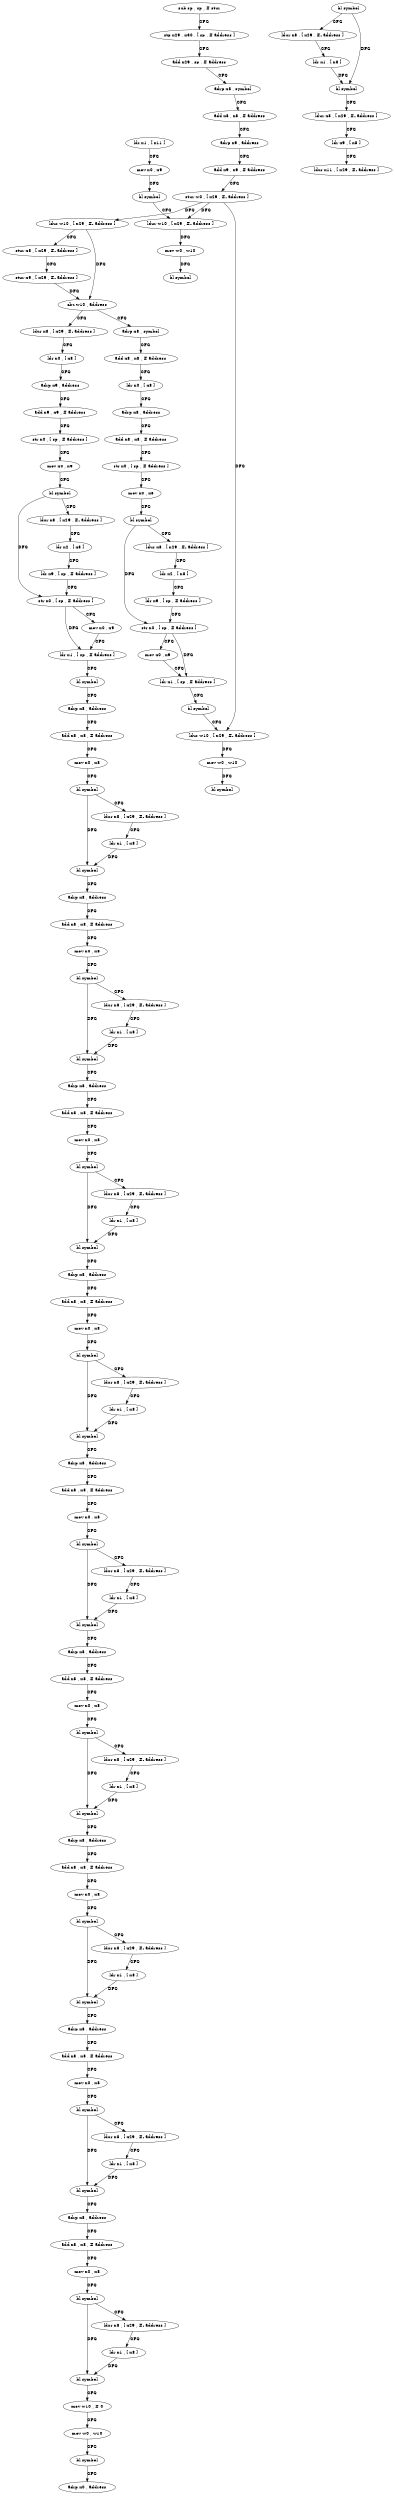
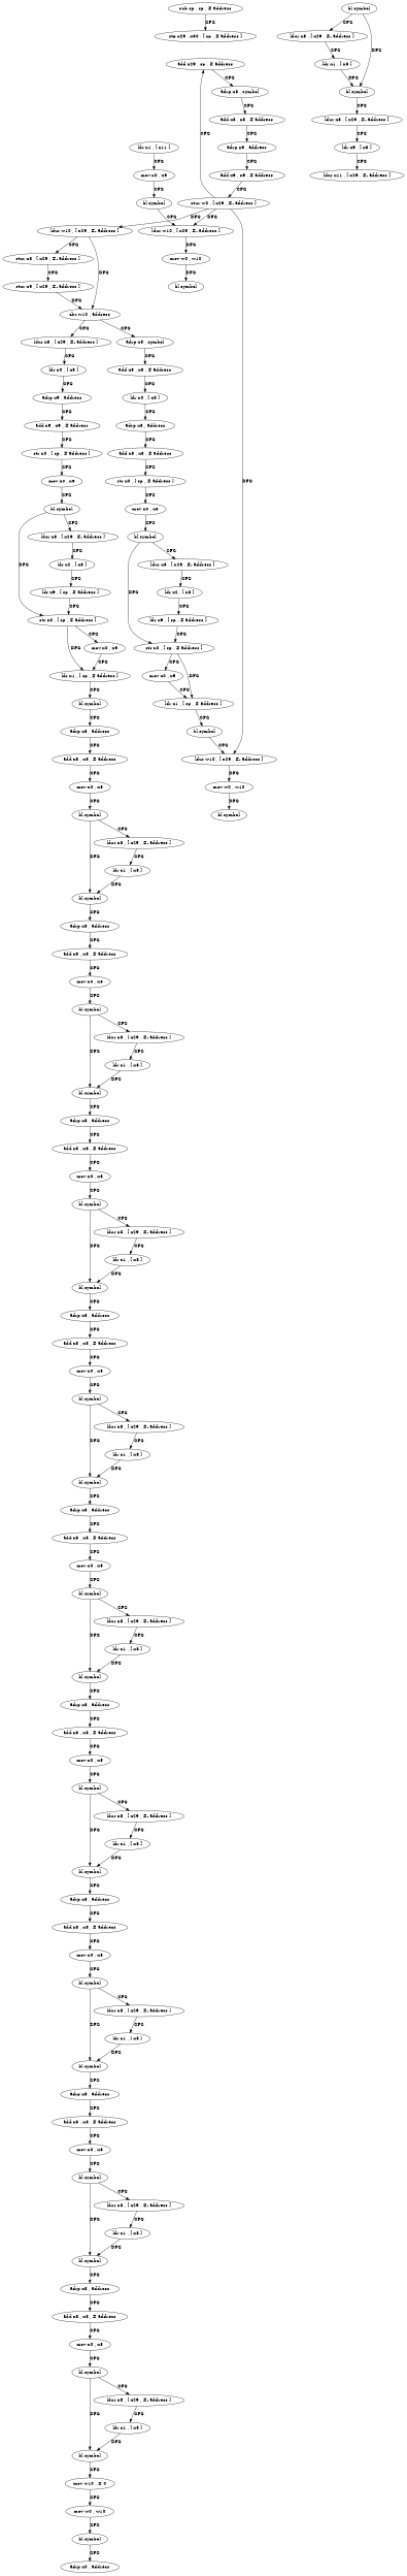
  digraph {
-   n1 [label="sub sp , sp , # stur"]
+   n1 [label="sub sp , sp , # address"]
    n2 [label="stp x29 , x30 , [ sp , # address ]"]
    n3 [label="add x29 , sp , # address"]
    n4 [label="adrp x8 , symbol"]
    n5 [label="add x8 , x8 , # address"]
    n6 [label="adrp x9 , address"]
    n7 [label="add x9 , x9 , # address"]
    n8 [label="stur w0 , [ x29 , #- address ]"]
    n9 [label="ldur w10 , [ x29 , #- address ]"]
    n10 [label="ldur w10 , [ x29 , #- address ]"]
    n11 [label="ldur w10 , [ x29 , #- address ]"]
    n12 [label="stur x8 , [ x29 , #- address ]"]
    n13 [label="cbz w10 , address"]
    n14 [label="mov w0 , w10"]
    n15 [label="mov w0 , w10"]
    n16 [label="stur x9 , [ x29 , #- address ]"]
    n17 [label="ldur x8 , [ x29 , #- address ]"]
    n18 [label="adrp x8 , symbol"]
    n19 [label="ldr x0 , [ x8 ]"]
    n20 [label="add x8 , x8 , # address"]
    n21 [label="adrp x9 , address"]
    n22 [label="ldr x0 , [ x8 ]"]
    n23 [label="add x9 , x9 , # address"]
    n24 [label="str x0 , [ sp , # address ]"]
    n25 [label="mov x0 , x9"]
    n26 [label="bl symbol"]
    n27 [label="ldur x8 , [ x29 , #- address ]"]
    n28 [label="str x0 , [ sp , # address ]"]
    n29 [label="ldr x2 , [ x8 ]"]
    n30 [label="mov x0 , x9"]
    n31 [label="ldr x1 , [ sp , # address ]"]
    n32 [label="ldr x9 , [ sp , # address ]"]
    n33 [label="bl symbol"]
    n34 [label="adrp x8 , address"]
    n35 [label="add x8 , x8 , # address"]
    n36 [label="mov x0 , x8"]
    n37 [label="bl symbol"]
    n38 [label="ldur x8 , [ x29 , #- address ]"]
    n39 [label="bl symbol"]
    n40 [label="ldr x1 , [ x8 ]"]
    n41 [label="adrp x8 , address"]
    n42 [label="add x8 , x8 , # address"]
    n43 [label="mov x0 , x8"]
    n44 [label="bl symbol"]
    n45 [label="ldur x8 , [ x29 , #- address ]"]
    n46 [label="bl symbol"]
    n47 [label="ldr x1 , [ x8 ]"]
    n48 [label="adrp x8 , address"]
    n49 [label="add x8 , x8 , # address"]
    n50 [label="mov x0 , x8"]
    n51 [label="bl symbol"]
    n52 [label="ldur x8 , [ x29 , #- address ]"]
    n53 [label="bl symbol"]
    n54 [label="ldr x1 , [ x8 ]"]
    n55 [label="adrp x8 , address"]
    n56 [label="add x8 , x8 , # address"]
    n57 [label="mov x0 , x8"]
    n58 [label="bl symbol"]
    n59 [label="ldur x8 , [ x29 , #- address ]"]
    n60 [label="bl symbol"]
    n61 [label="ldr x1 , [ x8 ]"]
    n62 [label="adrp x8 , address"]
    n63 [label="add x8 , x8 , # address"]
    n64 [label="mov x0 , x8"]
    n65 [label="bl symbol"]
    n66 [label="ldur x8 , [ x29 , #- address ]"]
    n67 [label="bl symbol"]
    n68 [label="ldr x1 , [ x8 ]"]
    n69 [label="adrp x8 , address"]
    n70 [label="add x8 , x8 , # address"]
    n71 [label="mov x0 , x8"]
    n72 [label="bl symbol"]
    n73 [label="ldur x8 , [ x29 , #- address ]"]
    n74 [label="bl symbol"]
    n75 [label="ldr x1 , [ x8 ]"]
    n76 [label="adrp x8 , address"]
    n77 [label="add x8 , x8 , # address"]
    n78 [label="mov x0 , x8"]
    n79 [label="bl symbol"]
    n80 [label="ldur x8 , [ x29 , #- address ]"]
    n81 [label="bl symbol"]
    n82 [label="ldr x1 , [ x8 ]"]
    n83 [label="adrp x8 , address"]
    n84 [label="add x8 , x8 , # address"]
    n85 [label="mov x0 , x8"]
    n86 [label="bl symbol"]
    n87 [label="ldur x8 , [ x29 , #- address ]"]
    n88 [label="bl symbol"]
    n89 [label="ldr x1 , [ x8 ]"]
    n90 [label="adrp x8 , address"]
    n91 [label="add x8 , x8 , # address"]
    n92 [label="mov x0 , x8"]
    n93 [label="bl symbol"]
    n94 [label="ldur x8 , [ x29 , #- address ]"]
    n95 [label="bl symbol"]
    n96 [label="ldr x1 , [ x8 ]"]
    n97 [label="mov w10 , # 0"]
    n98 [label="mov w0 , w10"]
    n99 [label="bl symbol"]
    n100 [label="adrp x0 , address"]
    n101 [label="bl symbol"]
    n102 [label="ldur x8 , [ x29 , #- address ]"]
    n103 [label="bl symbol"]
    n104 [label="ldr x1 , [ x8 ]"]
    n105 [label="ldur x8 , [ x29 , #- address ]"]
    n106 [label="ldr x9 , [ x8 ]"]
    n107 [label="ldur x11 , [ x29 , #- address ]"]
    n108 [label="ldr x1 , [ x11 ]"]
    n109 [label="mov x0 , x9"]
    n110 [label="bl symbol"]
    n111 [label="bl symbol"]
    n112 [label="adrp x8 , address"]
    n113 [label="add x8 , x8 , # address"]
    n114 [label="str x0 , [ sp , # address ]"]
    n115 [label="mov x0 , x8"]
    n116 [label="bl symbol"]
    n117 [label="ldur x8 , [ x29 , #- address ]"]
    n118 [label="str x0 , [ sp , # address ]"]
    n119 [label="ldr x2 , [ x8 ]"]
    n120 [label="mov x0 , x9"]
    n121 [label="ldr x1 , [ sp , # address ]"]
    n122 [label="ldr x9 , [ sp , # address ]"]
    n123 [label="bl symbol"]
    n124 [label="bl symbol"]
    n1 -> n2 [label=CFG]
-   n2 -> n3 [label=CFG]
+   n8 -> n3 [label=CFG]
    n3 -> n4 [label=CFG]
    n4 -> n5 [label=CFG]
    n5 -> n6 [label=CFG]
    n6 -> n7 [label=CFG]
    n7 -> n8 [label=CFG]
    n8 -> n9 [label=DFG]
    n8 -> n10 [label=DFG]
    n8 -> n11 [label=DFG]
    n9 -> n12 [label=CFG]
    n9 -> n13 [label=DFG]
    n10 -> n14 [label=DFG]
    n11 -> n15 [label=DFG]
    n12 -> n16 [label=CFG]
    n13 -> n17 [label=CFG]
    n13 -> n18 [label=CFG]
    n14 -> n111 [label=DFG]
    n15 -> n124 [label=DFG]
    n16 -> n13 [label=DFG]
    n17 -> n19 [label=CFG]
    n18 -> n20 [label=CFG]
    n19 -> n21 [label=CFG]
    n20 -> n22 [label=CFG]
    n21 -> n23 [label=CFG]
    n22 -> n112 [label=CFG]
    n23 -> n24 [label=CFG]
    n24 -> n25 [label=CFG]
    n25 -> n26 [label=CFG]
    n26 -> n27 [label=CFG]
    n26 -> n28 [label=DFG]
    n27 -> n29 [label=CFG]
    n28 -> n30 [label=CFG]
    n28 -> n31 [label=DFG]
    n29 -> n32 [label=CFG]
    n30 -> n31 [label=CFG]
    n31 -> n33 [label=CFG]
    n32 -> n28 [label=CFG]
    n33 -> n34 [label=CFG]
    n34 -> n35 [label=CFG]
    n35 -> n36 [label=CFG]
    n36 -> n37 [label=CFG]
    n37 -> n38 [label=CFG]
    n37 -> n39 [label=DFG]
    n38 -> n40 [label=CFG]
    n39 -> n41 [label=CFG]
    n40 -> n39 [label=DFG]
    n41 -> n42 [label=CFG]
    n42 -> n43 [label=CFG]
    n43 -> n44 [label=CFG]
    n44 -> n45 [label=CFG]
    n44 -> n46 [label=DFG]
    n45 -> n47 [label=CFG]
    n46 -> n48 [label=CFG]
    n47 -> n46 [label=DFG]
    n48 -> n49 [label=CFG]
    n49 -> n50 [label=CFG]
    n50 -> n51 [label=CFG]
    n51 -> n52 [label=CFG]
    n51 -> n53 [label=DFG]
    n52 -> n54 [label=CFG]
    n53 -> n55 [label=CFG]
    n54 -> n53 [label=DFG]
    n55 -> n56 [label=CFG]
    n56 -> n57 [label=CFG]
    n57 -> n58 [label=CFG]
    n58 -> n59 [label=CFG]
    n58 -> n60 [label=DFG]
    n59 -> n61 [label=CFG]
    n60 -> n62 [label=CFG]
    n61 -> n60 [label=DFG]
    n62 -> n63 [label=CFG]
    n63 -> n64 [label=CFG]
    n64 -> n65 [label=CFG]
    n65 -> n66 [label=CFG]
    n65 -> n67 [label=DFG]
    n66 -> n68 [label=CFG]
    n67 -> n69 [label=CFG]
    n68 -> n67 [label=DFG]
    n69 -> n70 [label=CFG]
    n70 -> n71 [label=CFG]
    n71 -> n72 [label=CFG]
    n72 -> n73 [label=CFG]
    n72 -> n74 [label=DFG]
    n73 -> n75 [label=CFG]
    n74 -> n76 [label=CFG]
    n75 -> n74 [label=DFG]
    n76 -> n77 [label=CFG]
    n77 -> n78 [label=CFG]
    n78 -> n79 [label=CFG]
    n79 -> n80 [label=CFG]
    n79 -> n81 [label=DFG]
    n80 -> n82 [label=CFG]
    n81 -> n83 [label=CFG]
    n82 -> n81 [label=DFG]
    n83 -> n84 [label=CFG]
    n84 -> n85 [label=CFG]
    n85 -> n86 [label=CFG]
    n86 -> n87 [label=CFG]
    n86 -> n88 [label=DFG]
    n87 -> n89 [label=CFG]
    n88 -> n90 [label=CFG]
    n89 -> n88 [label=DFG]
    n90 -> n91 [label=CFG]
    n91 -> n92 [label=CFG]
    n92 -> n93 [label=CFG]
    n93 -> n94 [label=CFG]
    n93 -> n95 [label=DFG]
    n94 -> n96 [label=CFG]
    n95 -> n97 [label=CFG]
    n96 -> n95 [label=DFG]
    n97 -> n98 [label=CFG]
    n98 -> n99 [label=CFG]
    n99 -> n100 [label=CFG]
    n101 -> n102 [label=CFG]
    n101 -> n103 [label=DFG]
    n102 -> n104 [label=CFG]
    n103 -> n105 [label=CFG]
    n104 -> n103 [label=DFG]
    n105 -> n106 [label=CFG]
    n106 -> n107 [label=CFG]
    n108 -> n109 [label=CFG]
    n109 -> n110 [label=CFG]
    n110 -> n10 [label=CFG]
    n112 -> n113 [label=CFG]
    n113 -> n114 [label=CFG]
    n114 -> n115 [label=CFG]
    n115 -> n116 [label=CFG]
    n116 -> n117 [label=CFG]
    n116 -> n118 [label=DFG]
    n117 -> n119 [label=CFG]
    n118 -> n120 [label=CFG]
    n118 -> n121 [label=DFG]
    n119 -> n122 [label=CFG]
    n120 -> n121 [label=CFG]
    n121 -> n123 [label=CFG]
    n122 -> n118 [label=CFG]
    n123 -> n11 [label=CFG]
  }
